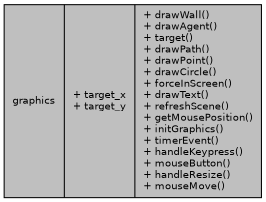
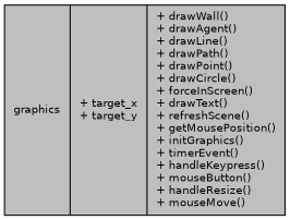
  digraph {
    rankdir=LR
-   n1 [color=black fillcolor=grey75 fontcolor=black fontname=Helvetica fontsize=10 height=0.2 label="{graphics\n|+ target_x\l+ target_y\l|+ drawWall()\l+ drawAgent()\l+ target()\l+ drawPath()\l+ drawPoint()\l+ drawCircle()\l+ forceInScreen()\l+ drawText()\l+ refreshScene()\l+ getMousePosition()\l+ initGraphics()\l+ timerEvent()\l+ handleKeypress()\l+ mouseButton()\l+ handleResize()\l+ mouseMove()\l}" shape=record style=filled width=0.4]
+   n1 [color=black fillcolor=grey75 fontcolor=black fontname=Helvetica fontsize=10 height=0.2 label="{graphics\n|+ target_x\l+ target_y\l|+ drawWall()\l+ drawAgent()\l+ drawLine()\l+ drawPath()\l+ drawPoint()\l+ drawCircle()\l+ forceInScreen()\l+ drawText()\l+ refreshScene()\l+ getMousePosition()\l+ initGraphics()\l+ timerEvent()\l+ handleKeypress()\l+ mouseButton()\l+ handleResize()\l+ mouseMove()\l}" shape=record style=filled width=0.4]
  }
